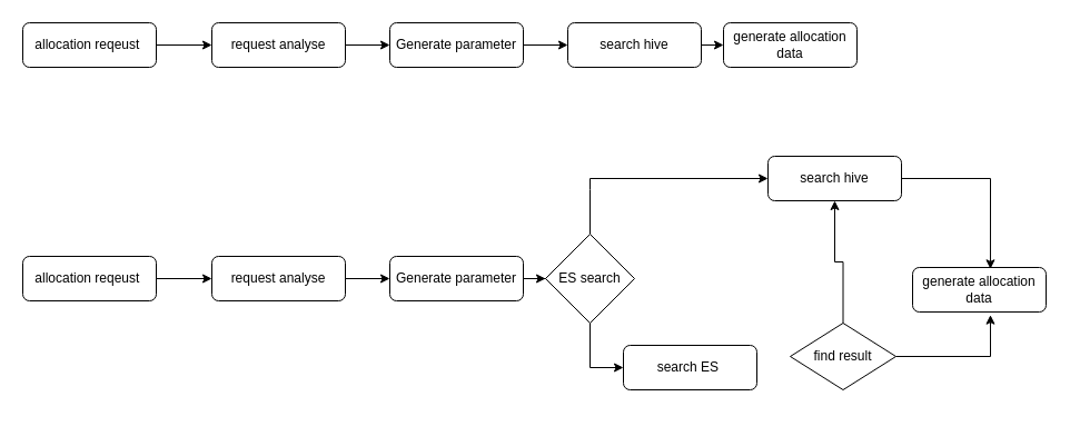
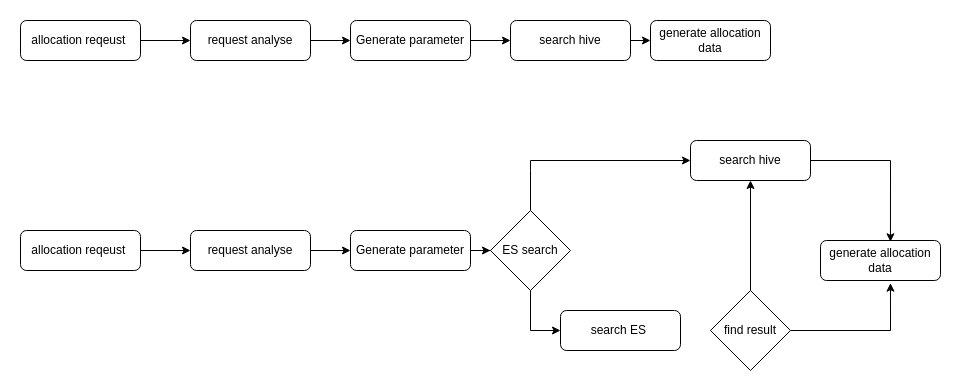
  <mxCell id="0" />
  <mxCell id="1" parent="0" />
  <mxCell id="2" style="edgeStyle=orthogonalEdgeStyle;rounded=0;orthogonalLoop=1;jettySize=auto;html=1;exitX=1;exitY=0.5;exitDx=0;exitDy=0;entryX=0;entryY=0.5;entryDx=0;entryDy=0;" edge="1" parent="1" source="3" target="5"><mxGeometry relative="1" as="geometry" /></mxCell>
  <mxCell id="3" value="allocation reqeust&amp;nbsp;" style="rounded=1;whiteSpace=wrap;html=1;fontSize=12;glass=0;strokeWidth=1;shadow=0;" parent="1" vertex="1"><mxGeometry x="20" y="20" width="120" height="40" as="geometry" /></mxCell>
  <mxCell id="4" style="edgeStyle=orthogonalEdgeStyle;rounded=0;orthogonalLoop=1;jettySize=auto;html=1;exitX=1;exitY=0.5;exitDx=0;exitDy=0;" edge="1" parent="1" source="5" target="7"><mxGeometry relative="1" as="geometry" /></mxCell>
  <mxCell id="5" value="request analyse" style="rounded=1;whiteSpace=wrap;html=1;fontSize=12;glass=0;strokeWidth=1;shadow=0;" parent="1" vertex="1"><mxGeometry x="190" y="20" width="120" height="40" as="geometry" /></mxCell>
  <mxCell id="6" style="edgeStyle=orthogonalEdgeStyle;rounded=0;orthogonalLoop=1;jettySize=auto;html=1;exitX=1;exitY=0.5;exitDx=0;exitDy=0;entryX=0;entryY=0.5;entryDx=0;entryDy=0;" edge="1" parent="1" source="7" target="9"><mxGeometry relative="1" as="geometry" /></mxCell>
  <mxCell id="7" value="Generate parameter" style="rounded=1;whiteSpace=wrap;html=1;fontSize=12;glass=0;strokeWidth=1;shadow=0;" vertex="1" parent="1"><mxGeometry x="350" y="20" width="120" height="40" as="geometry" /></mxCell>
  <mxCell id="8" style="edgeStyle=orthogonalEdgeStyle;rounded=0;orthogonalLoop=1;jettySize=auto;html=1;exitX=1;exitY=0.5;exitDx=0;exitDy=0;entryX=0;entryY=0.5;entryDx=0;entryDy=0;" edge="1" parent="1" source="9" target="10"><mxGeometry relative="1" as="geometry" /></mxCell>
  <mxCell id="9" value="search hive" style="rounded=1;whiteSpace=wrap;html=1;fontSize=12;glass=0;strokeWidth=1;shadow=0;" vertex="1" parent="1"><mxGeometry x="510" y="20" width="120" height="40" as="geometry" /></mxCell>
  <mxCell id="10" value="generate allocation data" style="rounded=1;whiteSpace=wrap;html=1;fontSize=12;glass=0;strokeWidth=1;shadow=0;" vertex="1" parent="1"><mxGeometry x="650" y="20" width="120" height="40" as="geometry" /></mxCell>
  <mxCell id="11" style="edgeStyle=orthogonalEdgeStyle;rounded=0;orthogonalLoop=1;jettySize=auto;html=1;exitX=1;exitY=0.5;exitDx=0;exitDy=0;entryX=0;entryY=0.5;entryDx=0;entryDy=0;" edge="1" parent="1" source="12" target="14"><mxGeometry relative="1" as="geometry" /></mxCell>
  <mxCell id="12" value="allocation reqeust&amp;nbsp;" style="rounded=1;whiteSpace=wrap;html=1;fontSize=12;glass=0;strokeWidth=1;shadow=0;" vertex="1" parent="1"><mxGeometry x="20" y="230" width="120" height="40" as="geometry" /></mxCell>
  <mxCell id="13" style="edgeStyle=orthogonalEdgeStyle;rounded=0;orthogonalLoop=1;jettySize=auto;html=1;exitX=1;exitY=0.5;exitDx=0;exitDy=0;" edge="1" parent="1" source="14" target="16"><mxGeometry relative="1" as="geometry" /></mxCell>
  <mxCell id="14" value="request analyse" style="rounded=1;whiteSpace=wrap;html=1;fontSize=12;glass=0;strokeWidth=1;shadow=0;" vertex="1" parent="1"><mxGeometry x="190" y="230" width="120" height="40" as="geometry" /></mxCell>
  <mxCell id="15" value="" style="edgeStyle=orthogonalEdgeStyle;rounded=0;orthogonalLoop=1;jettySize=auto;html=1;entryX=0;entryY=0.5;entryDx=0;entryDy=0;exitX=0.5;exitY=0;exitDx=0;exitDy=0;" edge="1" parent="1" source="22" target="18"><mxGeometry relative="1" as="geometry"><Array as="points"><mxPoint x="530" y="170" /><mxPoint x="530" y="160" /></Array></mxGeometry></mxCell>
  <mxCell id="16" value="Generate parameter" style="rounded=1;whiteSpace=wrap;html=1;fontSize=12;glass=0;strokeWidth=1;shadow=0;" vertex="1" parent="1"><mxGeometry x="350" y="230" width="120" height="40" as="geometry" /></mxCell>
  <mxCell id="17" style="edgeStyle=orthogonalEdgeStyle;rounded=0;orthogonalLoop=1;jettySize=auto;html=1;exitX=1;exitY=0.5;exitDx=0;exitDy=0;entryX=0.583;entryY=0.033;entryDx=0;entryDy=0;entryPerimeter=0;" edge="1" parent="1" source="18" target="19"><mxGeometry relative="1" as="geometry" /></mxCell>
  <mxCell id="18" value="search hive" style="rounded=1;whiteSpace=wrap;html=1;fontSize=12;glass=0;strokeWidth=1;shadow=0;" vertex="1" parent="1"><mxGeometry x="690" y="140" width="120" height="40" as="geometry" /></mxCell>
  <mxCell id="19" value="generate allocation data" style="rounded=1;whiteSpace=wrap;html=1;fontSize=12;glass=0;strokeWidth=1;shadow=0;" vertex="1" parent="1"><mxGeometry x="820" y="240" width="120" height="40" as="geometry" /></mxCell>
  <mxCell id="20" value="search ES&amp;nbsp;" style="rounded=1;whiteSpace=wrap;html=1;fontSize=12;glass=0;strokeWidth=1;shadow=0;" vertex="1" parent="1"><mxGeometry x="560" y="310" width="120" height="40" as="geometry" /></mxCell>
  <mxCell id="21" style="edgeStyle=orthogonalEdgeStyle;rounded=0;orthogonalLoop=1;jettySize=auto;html=1;exitX=0.5;exitY=1;exitDx=0;exitDy=0;entryX=0;entryY=0.5;entryDx=0;entryDy=0;" edge="1" parent="1" source="22" target="20"><mxGeometry relative="1" as="geometry" /></mxCell>
  <mxCell id="22" value="ES search" style="rhombus;whiteSpace=wrap;html=1;" vertex="1" parent="1"><mxGeometry x="490" y="210" width="80" height="80" as="geometry" /></mxCell>
  <mxCell id="23" value="" style="edgeStyle=orthogonalEdgeStyle;rounded=0;orthogonalLoop=1;jettySize=auto;html=1;" edge="1" parent="1" source="16" target="22"><mxGeometry relative="1" as="geometry" /></mxCell>
  <mxCell id="24" style="edgeStyle=orthogonalEdgeStyle;rounded=0;orthogonalLoop=1;jettySize=auto;html=1;exitX=0.5;exitY=0;exitDx=0;exitDy=0;" edge="1" parent="1" source="26" target="18"><mxGeometry relative="1" as="geometry" /></mxCell>
  <mxCell id="25" style="edgeStyle=orthogonalEdgeStyle;rounded=0;orthogonalLoop=1;jettySize=auto;html=1;exitX=1;exitY=0.5;exitDx=0;exitDy=0;entryX=0.583;entryY=1.067;entryDx=0;entryDy=0;entryPerimeter=0;" edge="1" parent="1" source="26" target="19"><mxGeometry relative="1" as="geometry" /></mxCell>
- <mxCell id="26" value="find result" style="rhombus;whiteSpace=wrap;html=1;" vertex="1" parent="1"><mxGeometry x="710" y="290" width="95" height="60" as="geometry" /></mxCell>
+ <mxCell id="26" value="find result" style="rhombus;whiteSpace=wrap;html=1;" vertex="1" parent="1"><mxGeometry x="710" y="290" width="80" height="80" as="geometry" /></mxCell>
